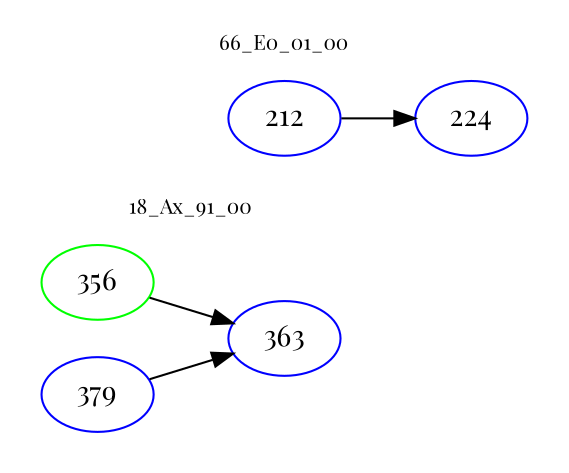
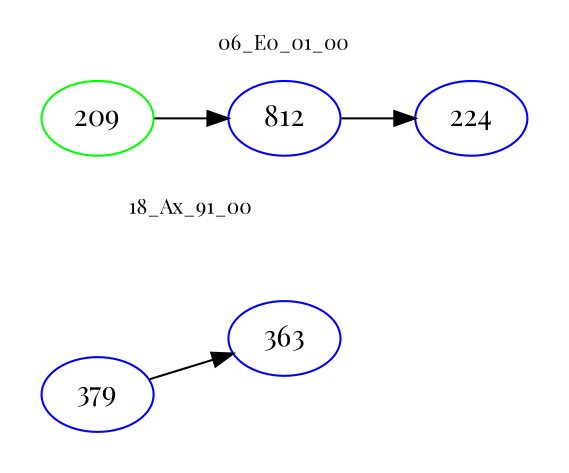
  digraph {
    fontname="Playfair Display"
    rankdir=LR
    node [color=blue fontname="Playfair Display"]
    edge [color=black fontname="Playfair Display"]
-   n1 [color=green label=356]
    n2 [label=363]
    n3 [label=379]
-   n5 [label=212]
+   n4 [color=green label=209]
+   n5 [label=812]
    n6 [label=224]
    subgraph cluster_1 {
      color=white
      fontsize=10
      label="18_Ax_91_00"
-     n1
      n2
      n3
    }
    subgraph cluster_2 {
      color=white
      fontsize=10
-     label="66_E0_01_00"
+     label="06_E0_01_00"
+     n4
      n5
      n6
    }
-   n1 -> n2
    n3 -> n2
+   n4 -> n5
    n5 -> n6
  }
